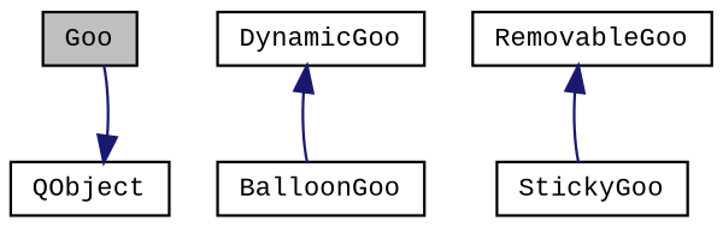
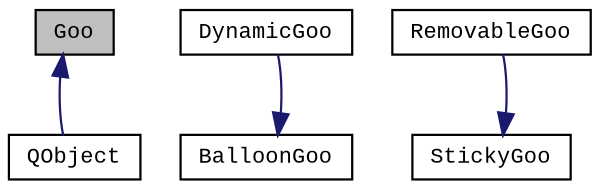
  digraph {
    fontname="Liberation Mono"
    node [color=black fillcolor=white fontname="Liberation Mono" fontsize=10 shape=record style=filled]
    edge [color=midnightblue dir=back fontname="Liberation Mono" fontsize=10 labelfontname=Helvetica labelfontsize=10 style=solid]
    n1 [fillcolor=grey75 fontcolor=black height=0.2 label=Goo width=0.4]
    n2 [height=0.2 label=DynamicGoo width=0.4]
    n3 [height=0.2 label=BalloonGoo width=0.4]
    n4 [height=0.2 label=QObject width=0.4]
    n5 [height=0.2 label=RemovableGoo width=0.4]
    n6 [height=0.2 label=StickyGoo width=0.4]
-   n2 -> n3
-   n4 -> n1
-   n5 -> n6
+   n3 -> n2
+   n1 -> n4
+   n6 -> n5
  }
